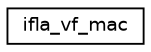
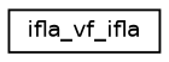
  digraph {
    rankdir=TB
-   n1 [color=black fillcolor=white fontname=Helvetica fontsize=10 height=0.2 label=ifla_vf_mac shape=record style=filled width=0.4]
+   n1 [color=black fillcolor=white fontname=Helvetica fontsize=10 height=0.2 label=ifla_vf_ifla shape=record style=filled width=0.4]
  }
